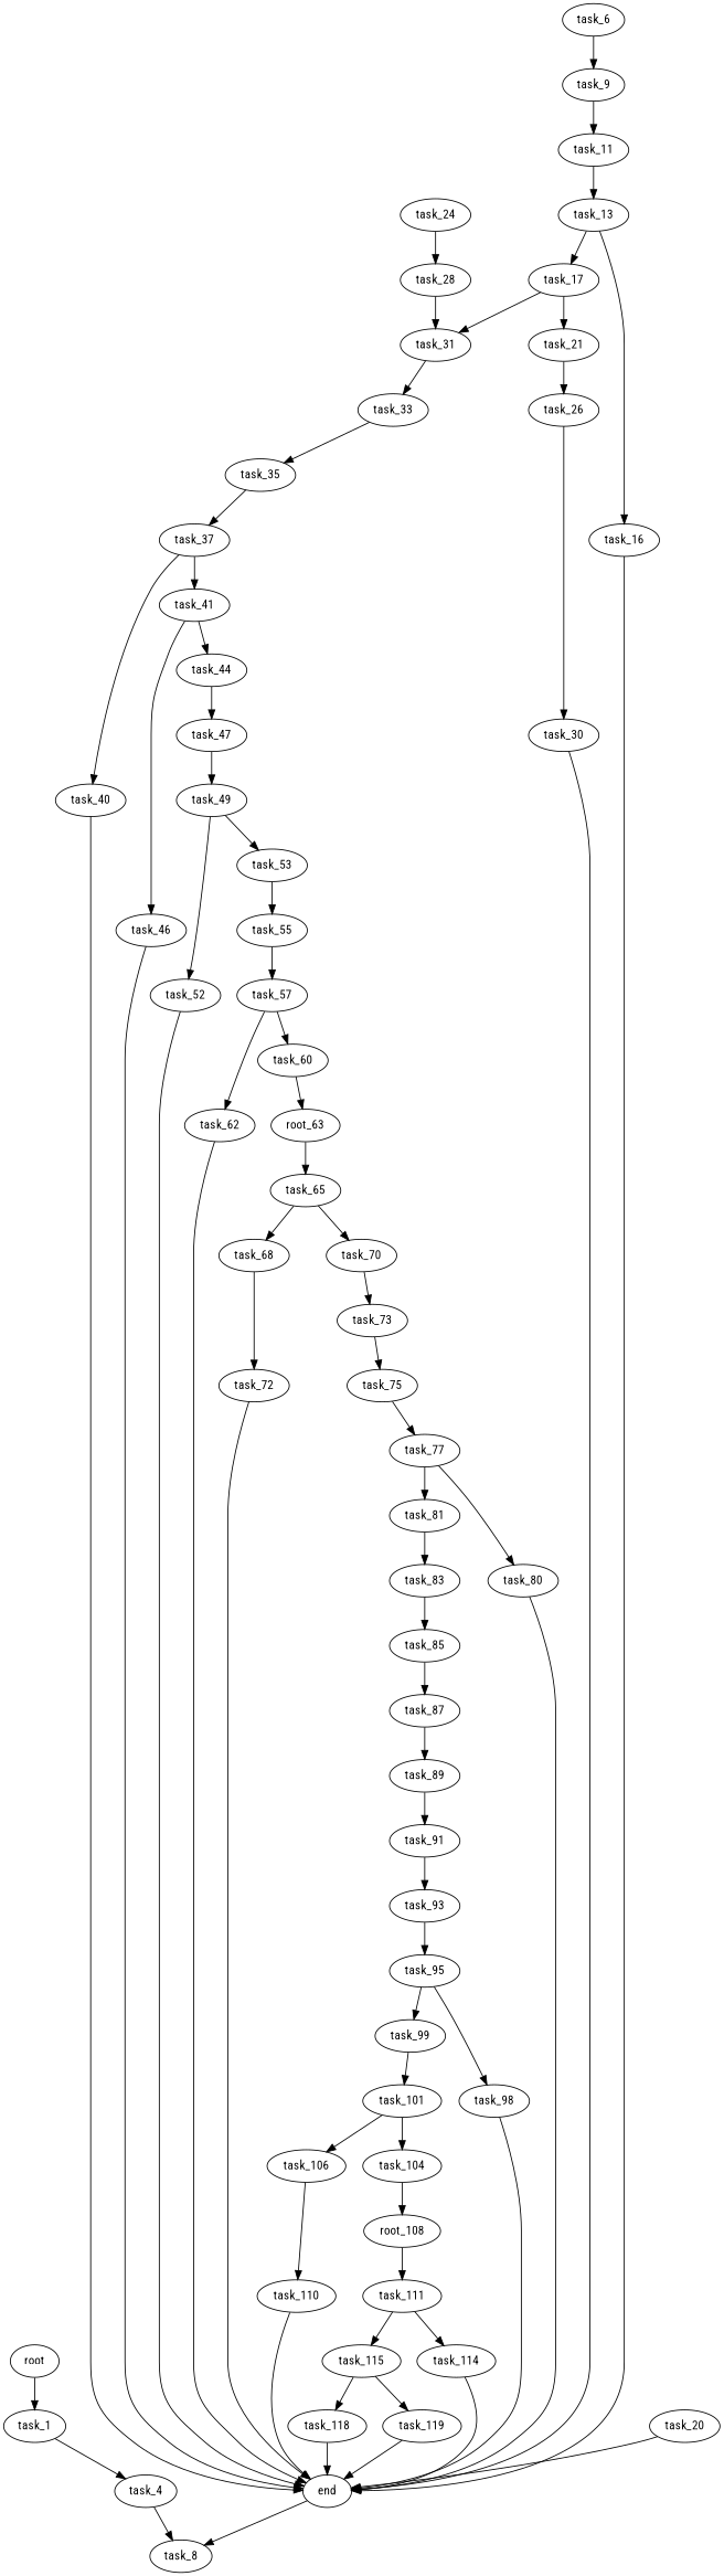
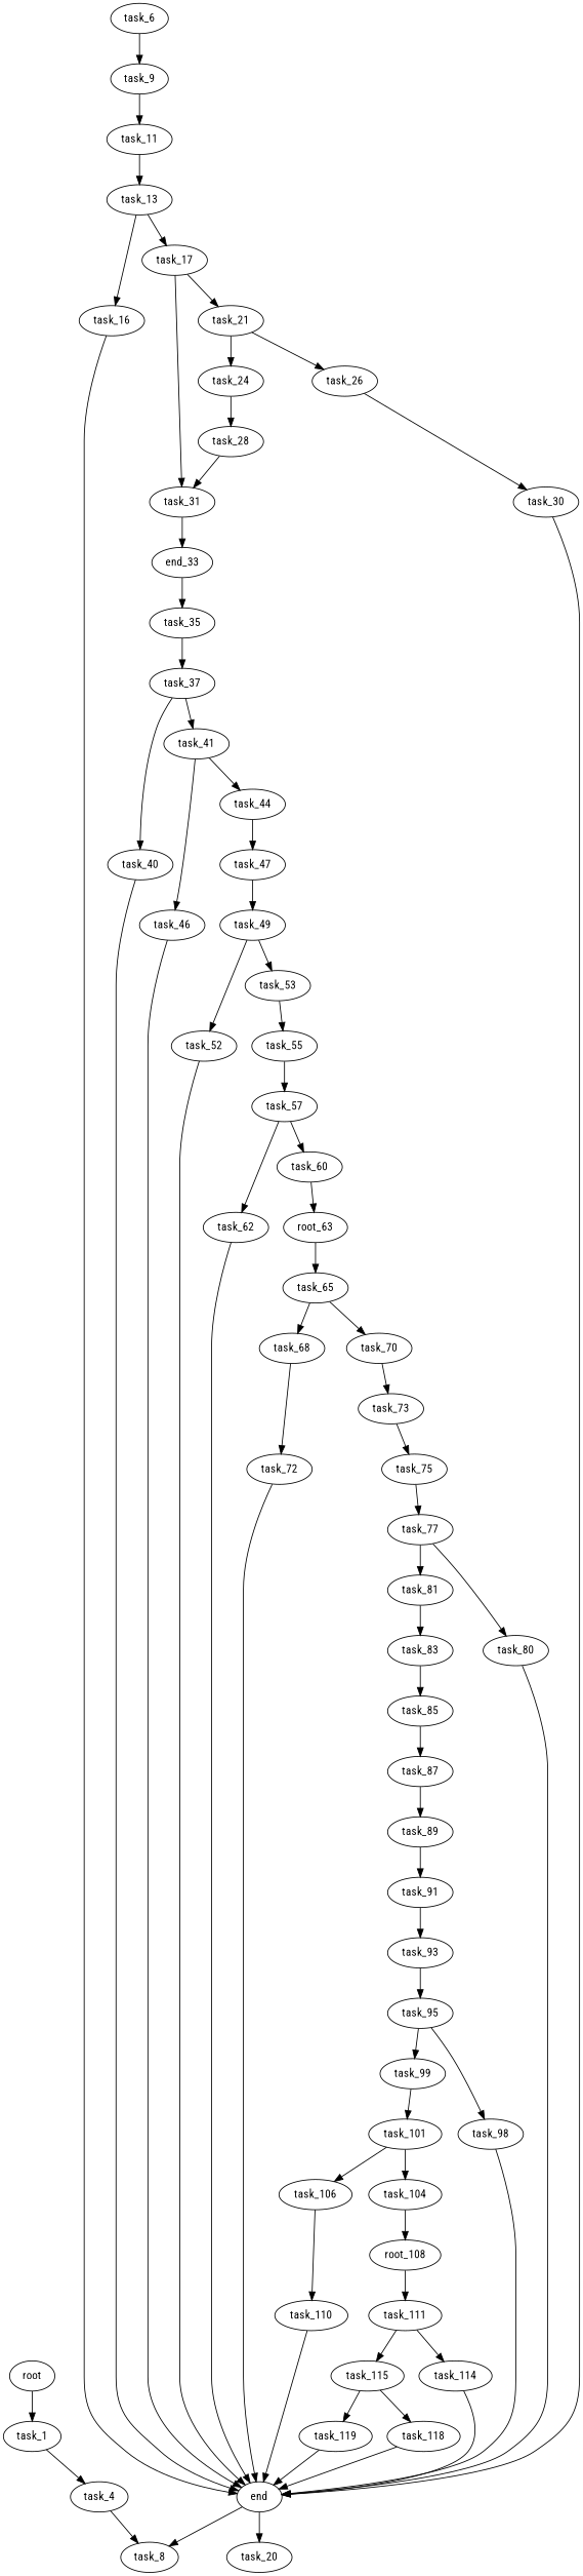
  digraph {
    fontname="Roboto Condensed"
    node [fontname="Roboto Condensed"]
    edge [fontname="Roboto Condensed"]
    root
    task_1
    task_4
    task_8
    task_6
    task_9
    task_11
    end
    task_13
    task_16
    task_17
    task_21
    task_31
    task_20
    task_24
    task_26
    task_28
    task_30
-   task_33
+   task_33 [label=end_33]
    task_35
    task_37
    task_40
    task_41
    task_44
    task_46
    task_47
    task_49
    task_52
    task_53
    task_55
    task_57
    task_60
    task_62
    n34 [label=root_63]
    task_65
    task_68
    task_70
    task_72
    task_73
    task_75
    task_77
    task_80
    task_81
    task_83
    task_85
    task_87
    task_89
    task_91
    task_93
    task_95
    task_98
    task_99
    task_101
    task_104
    task_106
    n56 [label=root_108]
    task_110
    task_111
    task_114
    task_115
    task_118
    task_119
    root -> task_1
    task_1 -> task_4
    task_4 -> task_8
    task_6 -> task_9
    task_9 -> task_11
    task_11 -> task_13
    end -> task_8
    task_13 -> task_16
    task_13 -> task_17
    task_16 -> end
    task_17 -> task_21
    task_17 -> task_31
+   task_21 -> task_24
    task_21 -> task_26
    task_31 -> task_33
-   task_20 -> end
+   end -> task_20
    task_24 -> task_28
    task_26 -> task_30
    task_28 -> task_31
    task_30 -> end
    task_33 -> task_35
    task_35 -> task_37
    task_37 -> task_40
    task_37 -> task_41
    task_40 -> end
    task_41 -> task_44
    task_41 -> task_46
    task_44 -> task_47
    task_46 -> end
    task_47 -> task_49
    task_49 -> task_52
    task_49 -> task_53
    task_52 -> end
    task_53 -> task_55
    task_55 -> task_57
    task_57 -> task_60
    task_57 -> task_62
    task_60 -> n34
    task_62 -> end
    n34 -> task_65
    task_65 -> task_68
    task_65 -> task_70
    task_68 -> task_72
    task_70 -> task_73
    task_72 -> end
    task_73 -> task_75
    task_75 -> task_77
    task_77 -> task_80
    task_77 -> task_81
    task_80 -> end
    task_81 -> task_83
    task_83 -> task_85
    task_85 -> task_87
    task_87 -> task_89
    task_89 -> task_91
    task_91 -> task_93
    task_93 -> task_95
    task_95 -> task_98
    task_95 -> task_99
    task_98 -> end
    task_99 -> task_101
    task_101 -> task_104
    task_101 -> task_106
    task_104 -> n56
    task_106 -> task_110
    n56 -> task_111
    task_110 -> end
    task_111 -> task_114
    task_111 -> task_115
    task_114 -> end
    task_115 -> task_118
    task_115 -> task_119
    task_118 -> end
    task_119 -> end
  }
